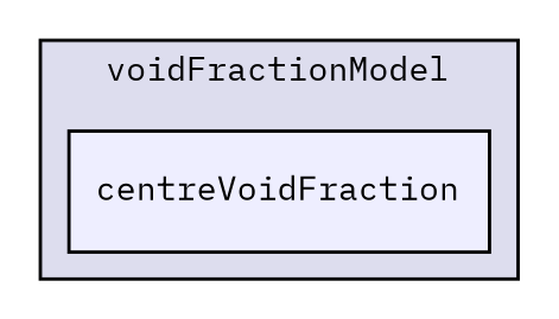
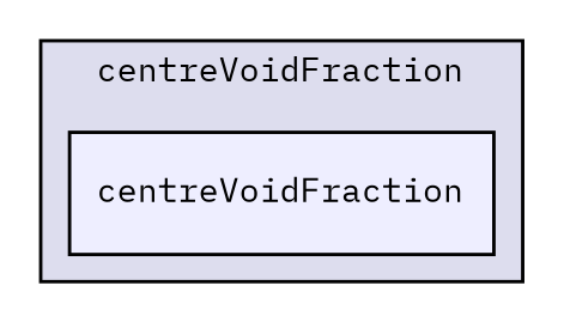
  digraph {
    compound=true
    fontname="IBM Plex Mono"
    n1 [fillcolor="#eeeeff" fontname="IBM Plex Mono" fontsize=10 label=centreVoidFraction pencolor=black shape=box style=filled]
    subgraph cluster_1 {
      bgcolor="#ddddee"
      fontsize=10
-     label=voidFractionModel
+     label=centreVoidFraction
      pencolor=black
      n1
    }
  }
